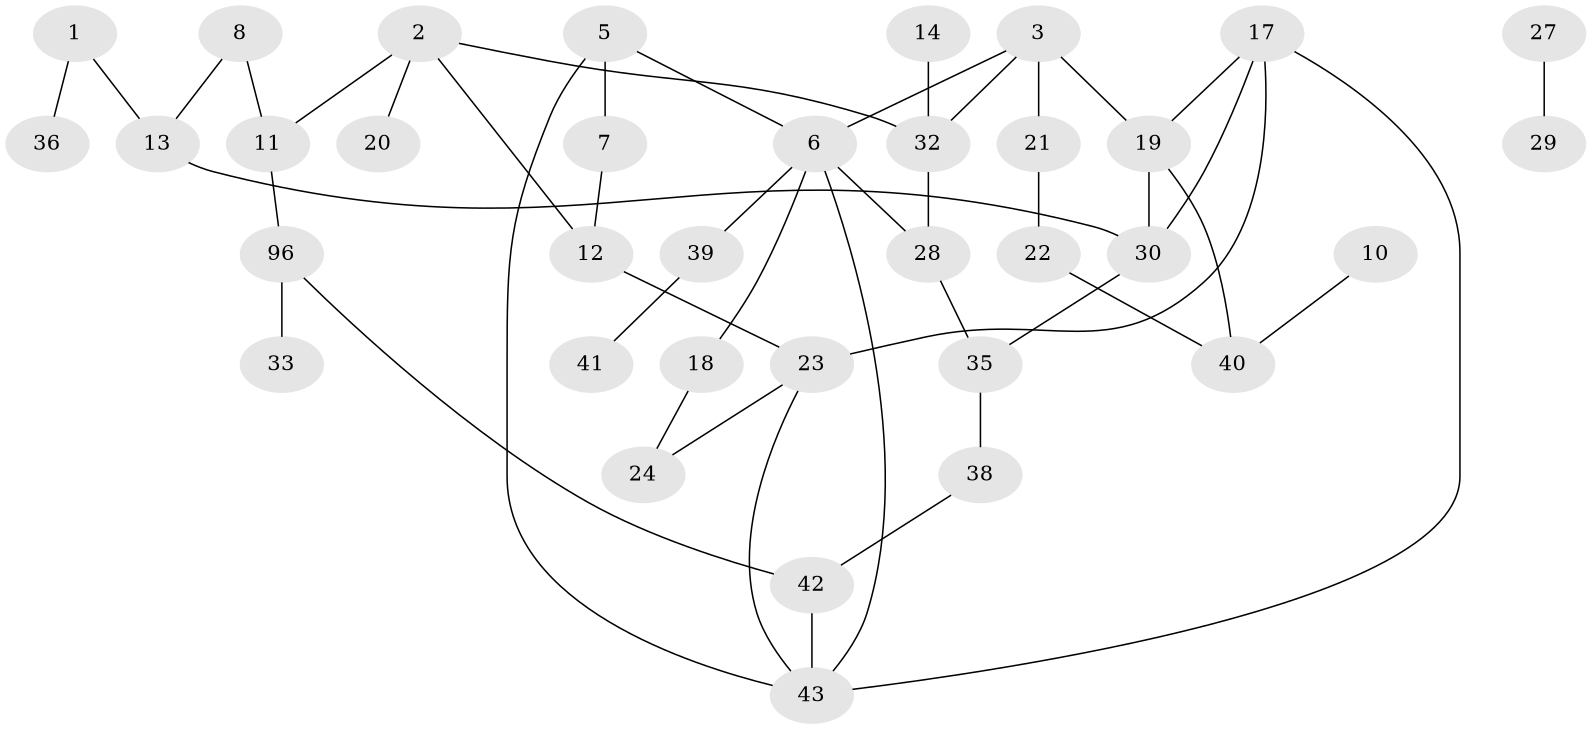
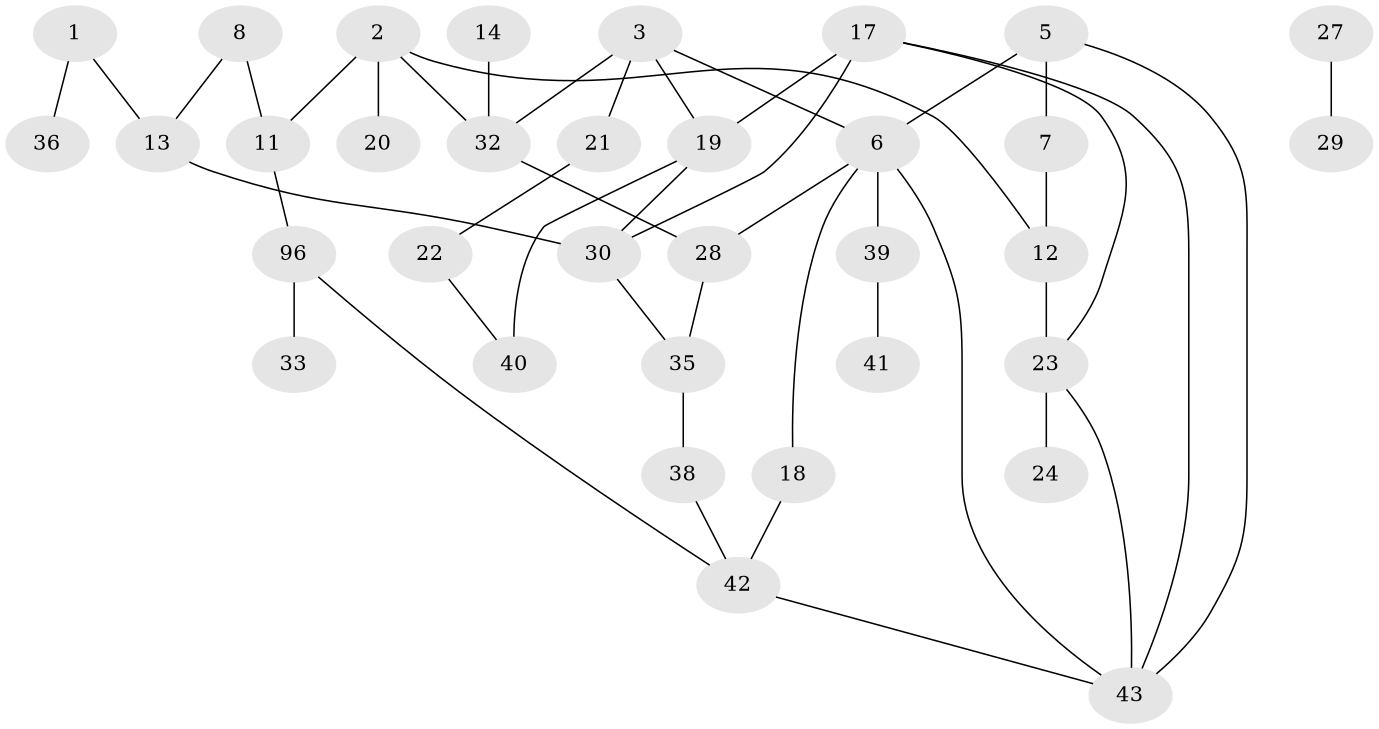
  graph {
    node [color=gray90 style=filled]
    edge [weight=1.0]
    1
    13
    36
    30
    2
    12
    n7 [label=11]
    20
    32
    23
    n11 [label=96]
    28
    3
    6
    19
    21
    43
    18
    39
    40
    22
    5
    7
    24
    35
    41
    8
-   10
    14
    33
    42
    17
    27
    29
    38
    1 -- 13
    1 -- 36
    13 -- 30
    30 -- 35
    2 -- 12
    2 -- n7
    2 -- 20
    2 -- 32
    12 -- 23 [weight=2.0]
    n7 -- n11
    32 -- 28
    23 -- 43
    23 -- 24
    n11 -- 33
    n11 -- 42
    28 -- 35
    3 -- 32
    3 -- 6
    3 -- 19
    3 -- 21
    6 -- 28
    6 -- 43
    6 -- 18
    6 -- 39
    19 -- 30
    19 -- 40 [weight=2.0]
    21 -- 22
-   18 -- 24
+   18 -- 42
    39 -- 41
    22 -- 40
    5 -- 6
    5 -- 43
    5 -- 7
    7 -- 12
    35 -- 38
    8 -- 13
    8 -- n7
-   10 -- 40
    14 -- 32
    42 -- 43
    17 -- 30
    17 -- 23
    17 -- 19
    17 -- 43
    27 -- 29
    38 -- 42
  }
